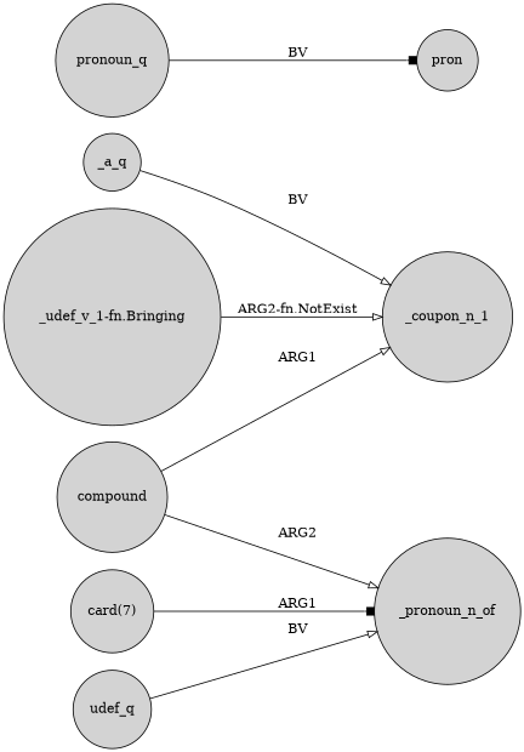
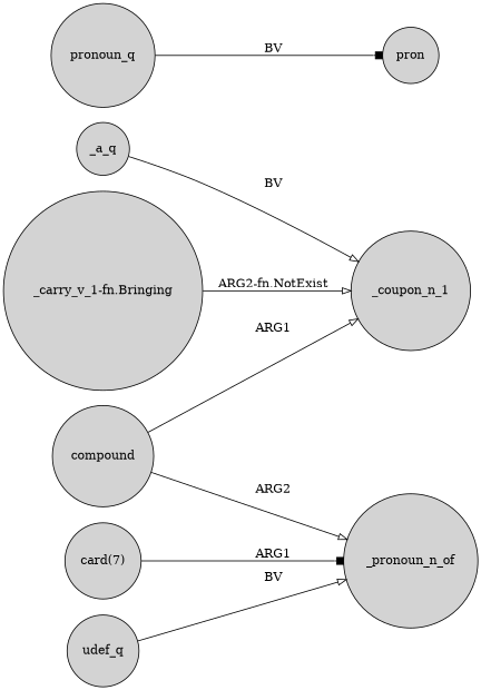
  digraph {
    rankdir=LR
    node [shape=circle style=filled]
    edge [arrowhead=onormal]
    compound
    _coupon_n_1
    n3 [label=_pronoun_n_of]
    _a_q
    udef_q
-   "_carry_v_1-fn.Bringing" [label="_udef_v_1-fn.Bringing"]
+   "_carry_v_1-fn.Bringing"
    "card(7)"
    pronoun_q
    pron
    compound -> _coupon_n_1 [label=ARG1]
    compound -> n3 [label=ARG2]
    _a_q -> _coupon_n_1 [label=BV]
    udef_q -> n3 [label=BV]
    "_carry_v_1-fn.Bringing" -> _coupon_n_1 [label="ARG2-fn.NotExist"]
    "card(7)" -> n3 [arrowhead=box label=ARG1]
    pronoun_q -> pron [arrowhead=box label=BV]
  }
